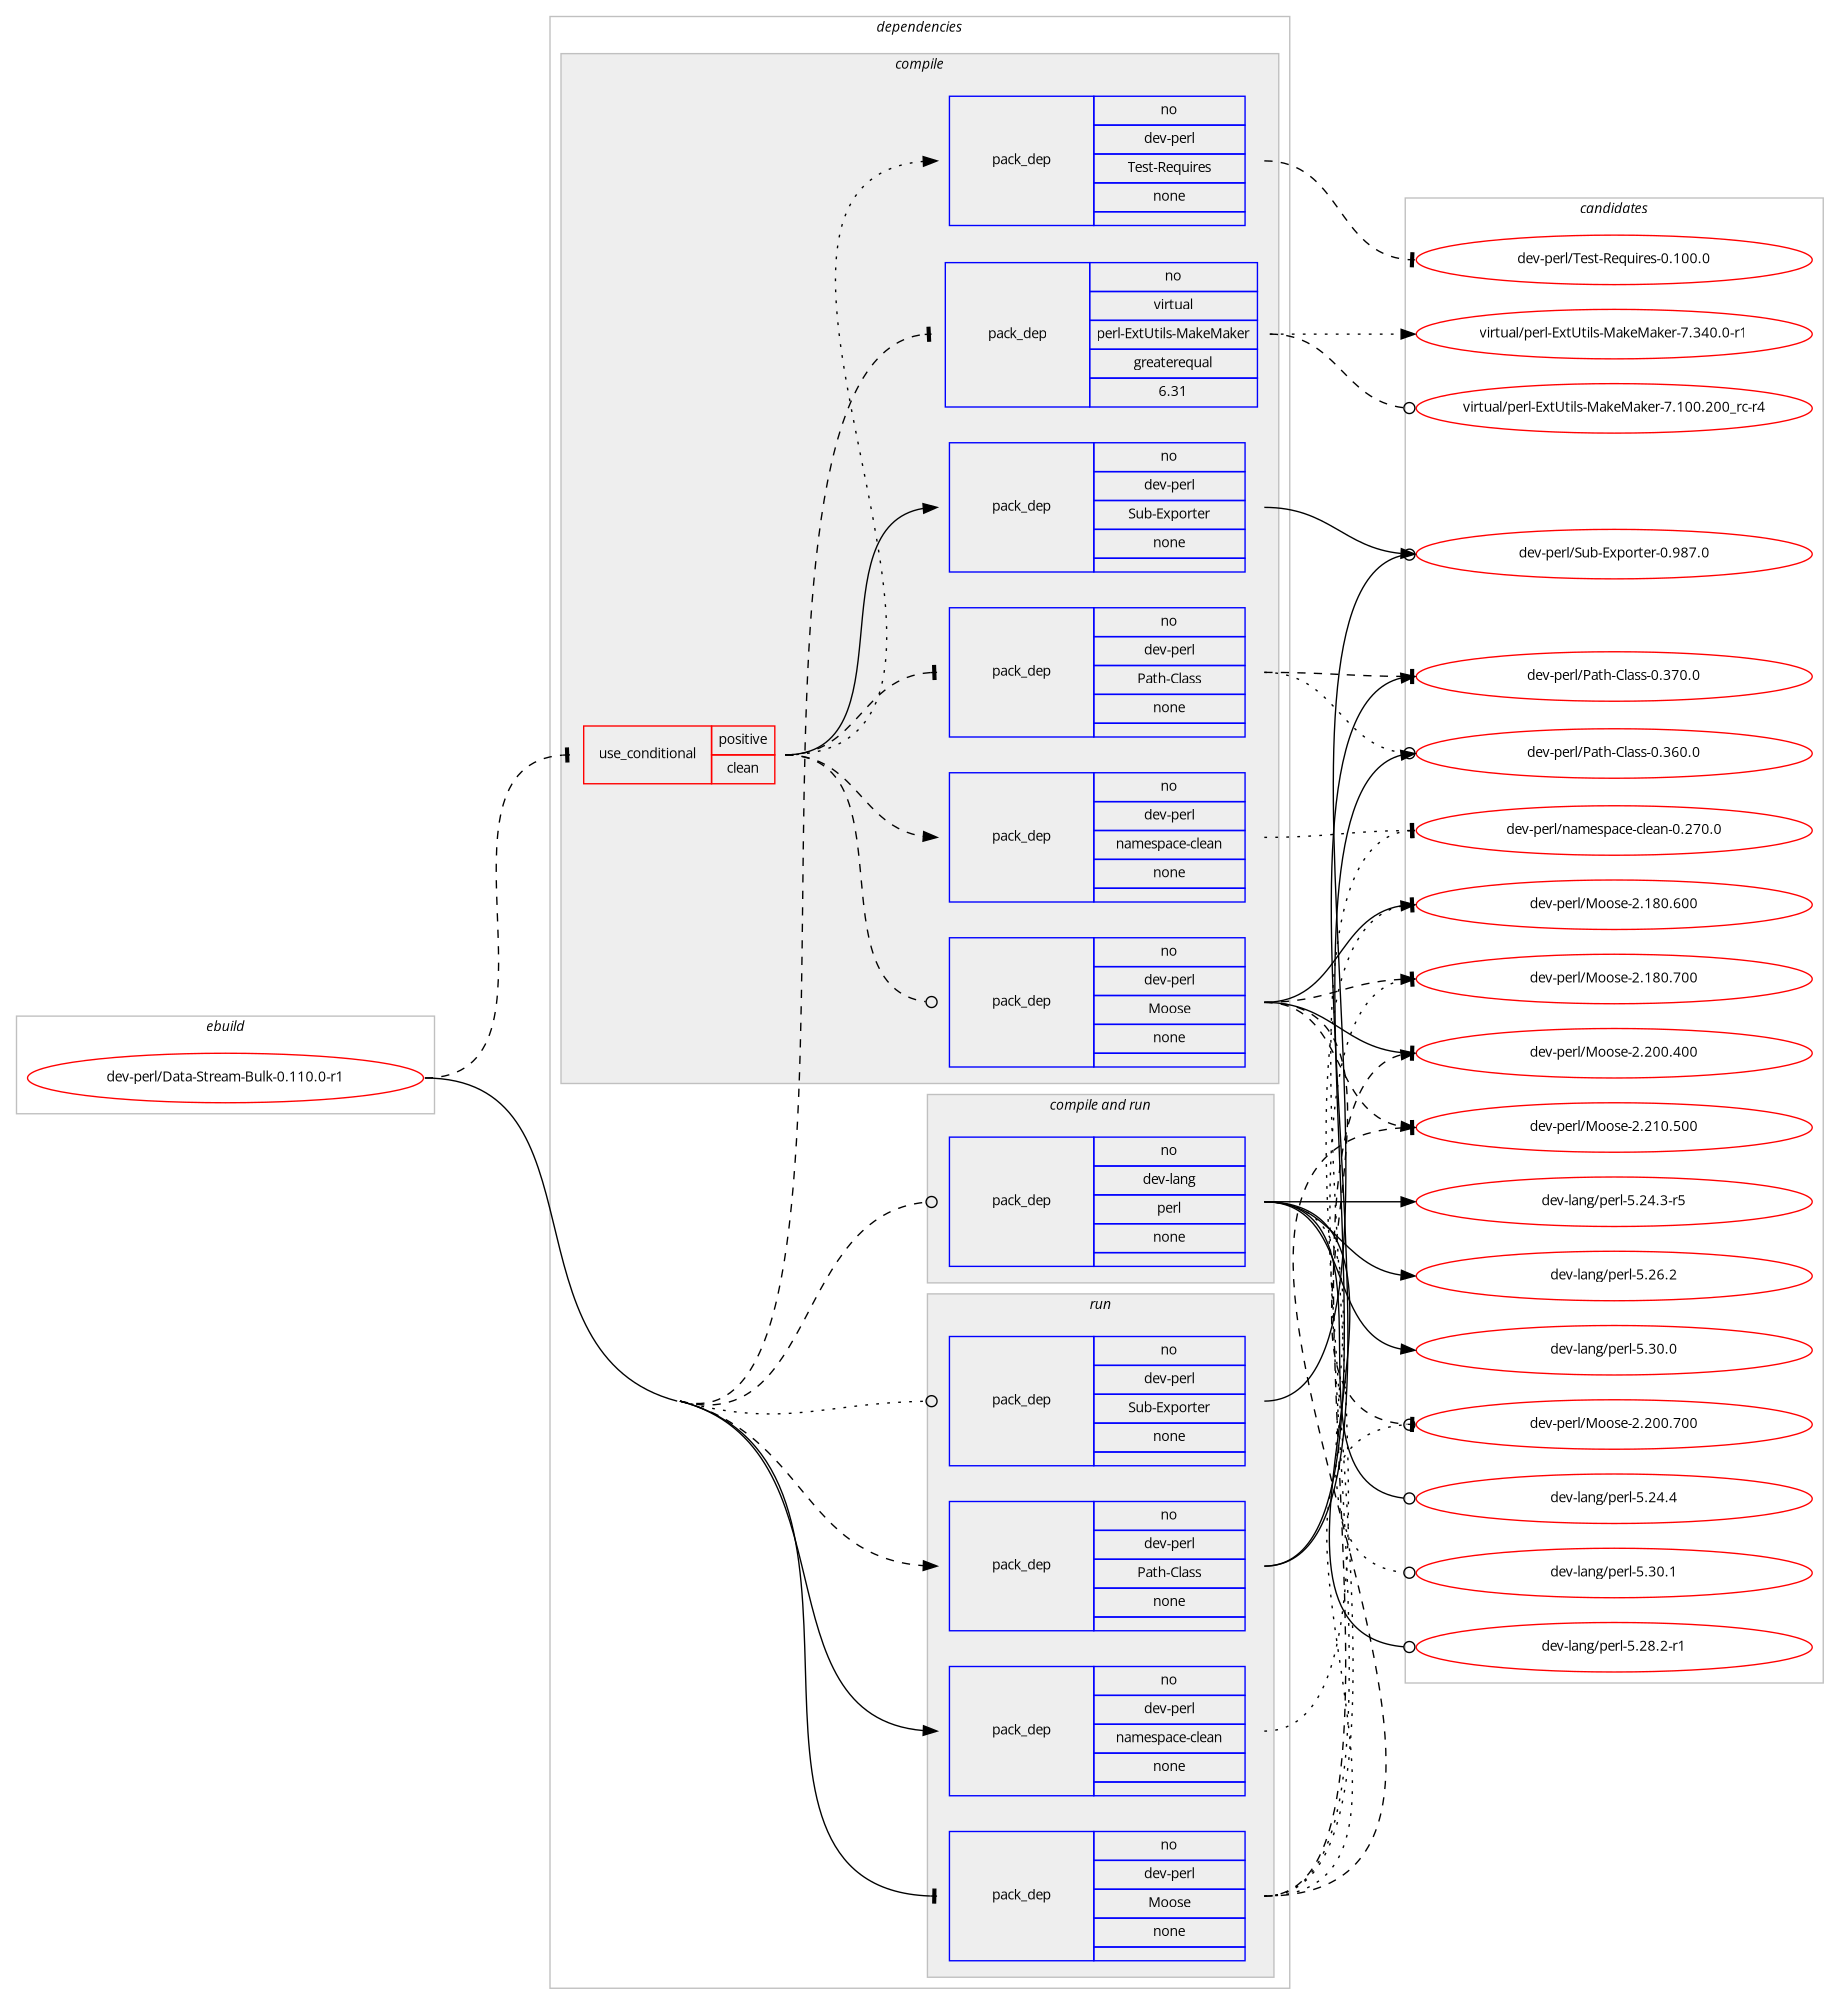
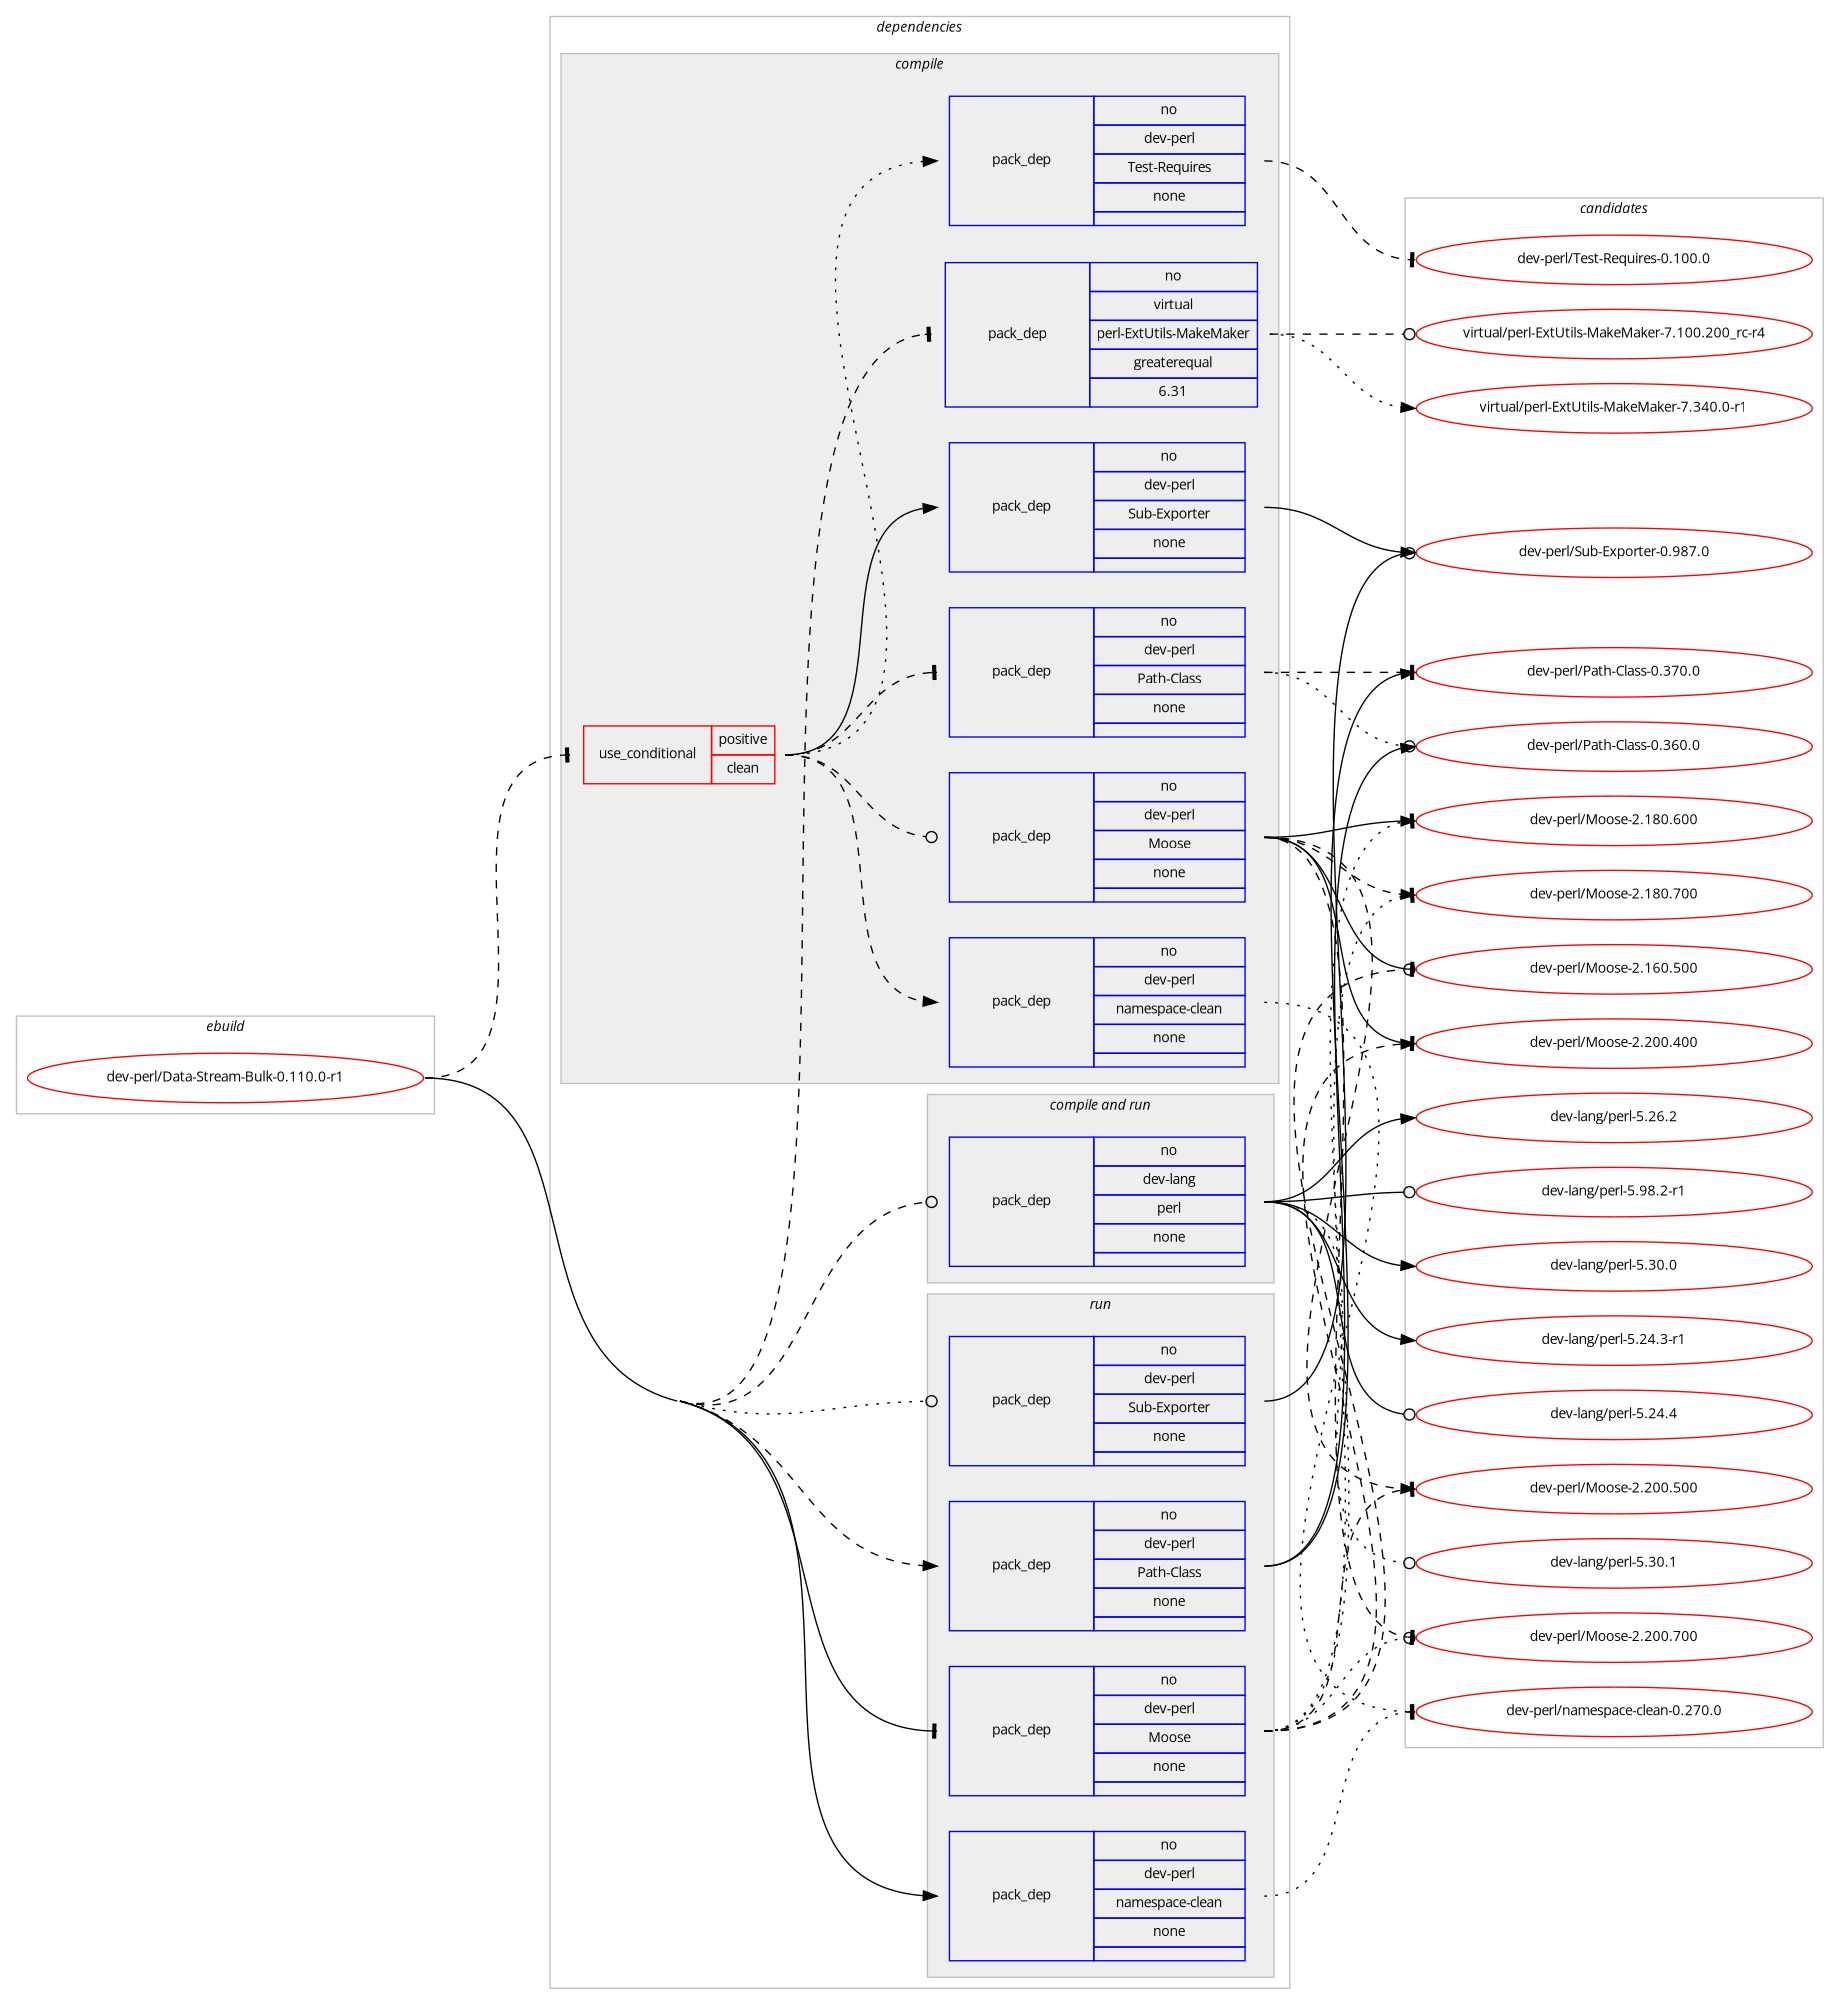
  digraph {
    compound=true
    concentrate=true
    fontname="Open Sans"
    fontsize=10
    newrank=true
    rankdir=LR
    ranksep=1.5
    node [color=red fontname="Open Sans" fontsize=10]
    edge [arrowhead=normal fontname="Open Sans" headport=w style=dashed tailport=e weight=100]
    n1 [label="dev-perl/Data-Stream-Bulk-0.110.0-r1" width=4]
    n2 [color=blue label=<<TABLE BORDER="0" CELLBORDER="1" CELLSPACING="0" CELLPADDING="4" WIDTH="220"><TR><TD ROWSPAN="6" CELLPADDING="30">pack_dep</TD></TR><TR><TD WIDTH="110">no</TD></TR><TR><TD>dev-perl</TD></TR><TR><TD>Moose</TD></TR><TR><TD>none</TD></TR><TR><TD></TD></TR></TABLE>> shape=none]
    n3 [color=blue label=<<TABLE BORDER="0" CELLBORDER="1" CELLSPACING="0" CELLPADDING="4" WIDTH="220"><TR><TD ROWSPAN="6" CELLPADDING="30">pack_dep</TD></TR><TR><TD WIDTH="110">no</TD></TR><TR><TD>dev-perl</TD></TR><TR><TD>Sub-Exporter</TD></TR><TR><TD>none</TD></TR><TR><TD></TD></TR></TABLE>> shape=none]
    n4 [color=blue label=<<TABLE BORDER="0" CELLBORDER="1" CELLSPACING="0" CELLPADDING="4" WIDTH="220"><TR><TD ROWSPAN="6" CELLPADDING="30">pack_dep</TD></TR><TR><TD WIDTH="110">no</TD></TR><TR><TD>dev-perl</TD></TR><TR><TD>Path-Class</TD></TR><TR><TD>none</TD></TR><TR><TD></TD></TR></TABLE>> shape=none]
    n5 [color=blue label=<<TABLE BORDER="0" CELLBORDER="1" CELLSPACING="0" CELLPADDING="4" WIDTH="220"><TR><TD ROWSPAN="6" CELLPADDING="30">pack_dep</TD></TR><TR><TD WIDTH="110">no</TD></TR><TR><TD>dev-perl</TD></TR><TR><TD>namespace-clean</TD></TR><TR><TD>none</TD></TR><TR><TD></TD></TR></TABLE>> shape=none]
    n6 [color=blue label=<<TABLE BORDER="0" CELLBORDER="1" CELLSPACING="0" CELLPADDING="4" WIDTH="220"><TR><TD ROWSPAN="6" CELLPADDING="30">pack_dep</TD></TR><TR><TD WIDTH="110">no</TD></TR><TR><TD>dev-perl</TD></TR><TR><TD>Test-Requires</TD></TR><TR><TD>none</TD></TR><TR><TD></TD></TR></TABLE>> shape=none]
    n7 [label=<<TABLE BORDER="0" CELLBORDER="1" CELLSPACING="0" CELLPADDING="4"><TR><TD ROWSPAN="3" CELLPADDING="10">use_conditional</TD></TR><TR><TD>positive</TD></TR><TR><TD>clean</TD></TR></TABLE>> shape=none]
    n8 [color=blue label=<<TABLE BORDER="0" CELLBORDER="1" CELLSPACING="0" CELLPADDING="4" WIDTH="220"><TR><TD ROWSPAN="6" CELLPADDING="30">pack_dep</TD></TR><TR><TD WIDTH="110">no</TD></TR><TR><TD>virtual</TD></TR><TR><TD>perl-ExtUtils-MakeMaker</TD></TR><TR><TD>greaterequal</TD></TR><TR><TD>6.31</TD></TR></TABLE>> shape=none]
    n9 [color=blue label=<<TABLE BORDER="0" CELLBORDER="1" CELLSPACING="0" CELLPADDING="4" WIDTH="220"><TR><TD ROWSPAN="6" CELLPADDING="30">pack_dep</TD></TR><TR><TD WIDTH="110">no</TD></TR><TR><TD>dev-lang</TD></TR><TR><TD>perl</TD></TR><TR><TD>none</TD></TR><TR><TD></TD></TR></TABLE>> shape=none]
    n10 [color=blue label=<<TABLE BORDER="0" CELLBORDER="1" CELLSPACING="0" CELLPADDING="4" WIDTH="220"><TR><TD ROWSPAN="6" CELLPADDING="30">pack_dep</TD></TR><TR><TD WIDTH="110">no</TD></TR><TR><TD>dev-perl</TD></TR><TR><TD>Sub-Exporter</TD></TR><TR><TD>none</TD></TR><TR><TD></TD></TR></TABLE>> shape=none]
    n11 [color=blue label=<<TABLE BORDER="0" CELLBORDER="1" CELLSPACING="0" CELLPADDING="4" WIDTH="220"><TR><TD ROWSPAN="6" CELLPADDING="30">pack_dep</TD></TR><TR><TD WIDTH="110">no</TD></TR><TR><TD>dev-perl</TD></TR><TR><TD>Moose</TD></TR><TR><TD>none</TD></TR><TR><TD></TD></TR></TABLE>> shape=none]
    n12 [color=blue label=<<TABLE BORDER="0" CELLBORDER="1" CELLSPACING="0" CELLPADDING="4" WIDTH="220"><TR><TD ROWSPAN="6" CELLPADDING="30">pack_dep</TD></TR><TR><TD WIDTH="110">no</TD></TR><TR><TD>dev-perl</TD></TR><TR><TD>Path-Class</TD></TR><TR><TD>none</TD></TR><TR><TD></TD></TR></TABLE>> shape=none]
    n13 [color=blue label=<<TABLE BORDER="0" CELLBORDER="1" CELLSPACING="0" CELLPADDING="4" WIDTH="220"><TR><TD ROWSPAN="6" CELLPADDING="30">pack_dep</TD></TR><TR><TD WIDTH="110">no</TD></TR><TR><TD>dev-perl</TD></TR><TR><TD>namespace-clean</TD></TR><TR><TD>none</TD></TR><TR><TD></TD></TR></TABLE>> shape=none]
+   n14 [label="dev-perl/Moose-2.160.500" width=4]
    n15 [label="dev-perl/Moose-2.180.600" width=4]
    n16 [label="dev-perl/Moose-2.180.700" width=4]
    n17 [label="dev-perl/Moose-2.200.400" width=4]
-   n18 [label="dev-perl/Moose-2.210.500" width=4]
+   n18 [label="dev-perl/Moose-2.200.500" width=4]
    n19 [label="dev-perl/Moose-2.200.700" width=4]
    n20 [label="dev-perl/Sub-Exporter-0.987.0" width=4]
    n21 [label="dev-perl/Path-Class-0.360.0" width=4]
    n22 [label="dev-perl/Path-Class-0.370.0" width=4]
    n23 [label="dev-perl/namespace-clean-0.270.0" width=4]
    n24 [label="dev-perl/Test-Requires-0.100.0" width=4]
    n25 [label="virtual/perl-ExtUtils-MakeMaker-7.100.200_rc-r4" width=4]
    n26 [label="virtual/perl-ExtUtils-MakeMaker-7.340.0-r1" width=4]
-   n27 [label="dev-lang/perl-5.24.3-r5" width=4]
+   n27 [label="dev-lang/perl-5.24.3-r1" width=4]
    n28 [label="dev-lang/perl-5.24.4" width=4]
    n29 [label="dev-lang/perl-5.26.2" width=4]
-   n30 [label="dev-lang/perl-5.28.2-r1" width=4]
+   n30 [label="dev-lang/perl-5.98.2-r1" width=4]
    n31 [label="dev-lang/perl-5.30.0" width=4]
    n32 [label="dev-lang/perl-5.30.1" width=4]
    subgraph cluster_1 {
      color=gray
      label=<<i>ebuild</i>>
      rank=same
      n1
    }
    subgraph cluster_2 {
      color=gray
      label=<<i>dependencies</i>>
      subgraph cluster_3 {
        color=gray
        fillcolor="#eeeeee"
        label=<<i>compile</i>>
        style=filled
        subgraph sub_4 {
          color=gray
          fillcolor="#eeeeee"
          label=<<i>compile</i>>
          style=filled
          n7
          subgraph sub_5 {
            color=gray
            fillcolor="#eeeeee"
            label=<<i>compile</i>>
            style=filled
            n2
          }
          subgraph sub_6 {
            color=gray
            fillcolor="#eeeeee"
            label=<<i>compile</i>>
            style=filled
            n3
          }
          subgraph sub_7 {
            color=gray
            fillcolor="#eeeeee"
            label=<<i>compile</i>>
            style=filled
            n4
          }
          subgraph sub_8 {
            color=gray
            fillcolor="#eeeeee"
            label=<<i>compile</i>>
            style=filled
            n5
          }
          subgraph sub_9 {
            color=gray
            fillcolor="#eeeeee"
            label=<<i>compile</i>>
            style=filled
            n6
          }
        }
        subgraph sub_10 {
          color=gray
          fillcolor="#eeeeee"
          label=<<i>compile</i>>
          style=filled
          n8
        }
      }
      subgraph cluster_11 {
        color=gray
        fillcolor="#eeeeee"
        label=<<i>compile and run</i>>
        style=filled
        subgraph sub_12 {
          color=gray
          fillcolor="#eeeeee"
          label=<<i>compile and run</i>>
          style=filled
          n9
        }
      }
      subgraph cluster_13 {
        color=gray
        fillcolor="#eeeeee"
        label=<<i>run</i>>
        style=filled
        subgraph sub_14 {
          color=gray
          fillcolor="#eeeeee"
          label=<<i>run</i>>
          style=filled
          n10
        }
        subgraph sub_15 {
          color=gray
          fillcolor="#eeeeee"
          label=<<i>run</i>>
          style=filled
          n11
        }
        subgraph sub_16 {
          color=gray
          fillcolor="#eeeeee"
          label=<<i>run</i>>
          style=filled
          n12
        }
        subgraph sub_17 {
          color=gray
          fillcolor="#eeeeee"
          label=<<i>run</i>>
          style=filled
          n13
        }
      }
    }
    subgraph cluster_18 {
      color=gray
      label=<<i>candidates</i>>
      rank=same
      subgraph sub_19 {
        color=black
        label=<<i>candidates</i>>
        nodesep=1
        rank=same
+       n14
        n15
        n16
        n17
        n18
        n19
      }
      subgraph sub_20 {
        color=black
        label=<<i>candidates</i>>
        nodesep=1
        rank=same
        n20
      }
      subgraph sub_21 {
        color=black
        label=<<i>candidates</i>>
        nodesep=1
        rank=same
        n21
        n22
      }
      subgraph sub_22 {
        color=black
        label=<<i>candidates</i>>
        nodesep=1
        rank=same
        n23
      }
      subgraph sub_23 {
        color=black
        label=<<i>candidates</i>>
        nodesep=1
        rank=same
        n24
      }
      subgraph sub_24 {
        color=black
        label=<<i>candidates</i>>
        nodesep=1
        rank=same
        n25
        n26
      }
      subgraph sub_25 {
        color=black
        label=<<i>candidates</i>>
        nodesep=1
        rank=same
        n27
        n28
        n29
        n30
        n31
        n32
      }
      subgraph sub_26 {
        color=black
        label=<<i>candidates</i>>
        nodesep=1
        rank=same
+       n14
        n15
        n16
        n17
        n18
        n19
      }
      subgraph sub_27 {
        color=black
        label=<<i>candidates</i>>
        nodesep=1
        rank=same
        n21
        n22
      }
      subgraph sub_28 {
        color=black
        label=<<i>candidates</i>>
        nodesep=1
        rank=same
        n20
      }
      subgraph sub_29 {
        color=black
        label=<<i>candidates</i>>
        nodesep=1
        rank=same
        n23
      }
    }
    n1 -> n7 [arrowhead=tee weight=20]
    n1 -> n8 [arrowhead=tee weight=20]
    n1 -> n9 [arrowhead=odot weight=20]
    n1 -> n10 [arrowhead=odot style=dotted weight=20]
    n1 -> n11 [arrowhead=tee style=solid weight=20]
    n1 -> n12 [weight=20]
    n1 -> n13 [style=solid weight=20]
+   n2 -> n14 [arrowhead=tee style=solid]
    n2 -> n15 [style=solid]
    n2 -> n16
    n2 -> n17 [arrowhead=tee style=solid]
    n2 -> n18
    n2 -> n19 [arrowhead=tee]
    n3 -> n20 [style=solid]
    n4 -> n21 [arrowhead=odot style=dotted]
    n4 -> n22 [arrowhead=tee]
    n5 -> n23 [arrowhead=tee style=dotted]
    n6 -> n24 [arrowhead=tee]
    n7 -> n2 [arrowhead=odot weight=20]
    n7 -> n3 [style=solid weight=20]
    n7 -> n4 [arrowhead=tee weight=20]
    n7 -> n5 [weight=20]
    n7 -> n6 [style=dotted weight=20]
    n8 -> n25 [arrowhead=odot]
    n8 -> n26 [style=dotted]
    n9 -> n27 [style=solid]
    n9 -> n28 [arrowhead=odot style=solid]
    n9 -> n29 [style=solid]
    n9 -> n30 [arrowhead=odot style=solid]
    n9 -> n31 [style=solid]
    n9 -> n32 [arrowhead=odot style=dotted]
    n10 -> n20 [arrowhead=odot style=solid]
+   n11 -> n14 [arrowhead=odot]
    n11 -> n15 [arrowhead=tee style=dotted]
    n11 -> n16 [arrowhead=tee style=dotted]
    n11 -> n17
    n11 -> n18 [arrowhead=tee]
    n11 -> n19 [arrowhead=odot style=dotted]
    n12 -> n21 [style=solid]
    n12 -> n22 [style=solid]
    n13 -> n23 [arrowhead=tee style=dotted]
  }
